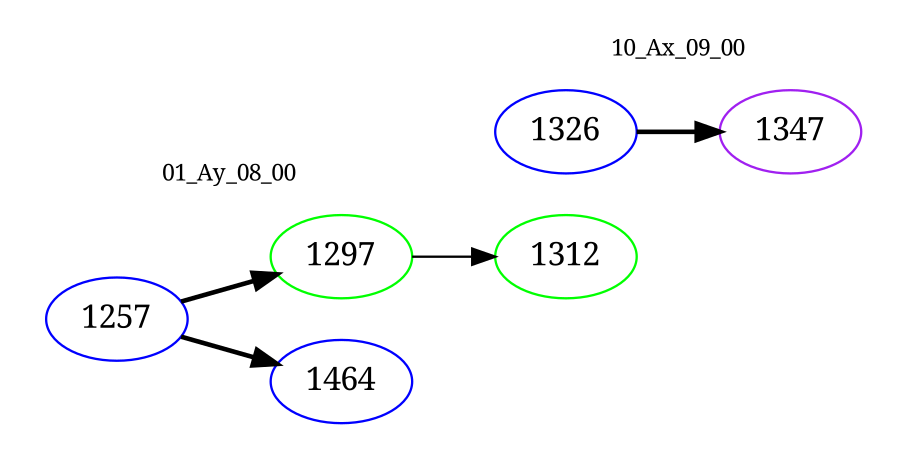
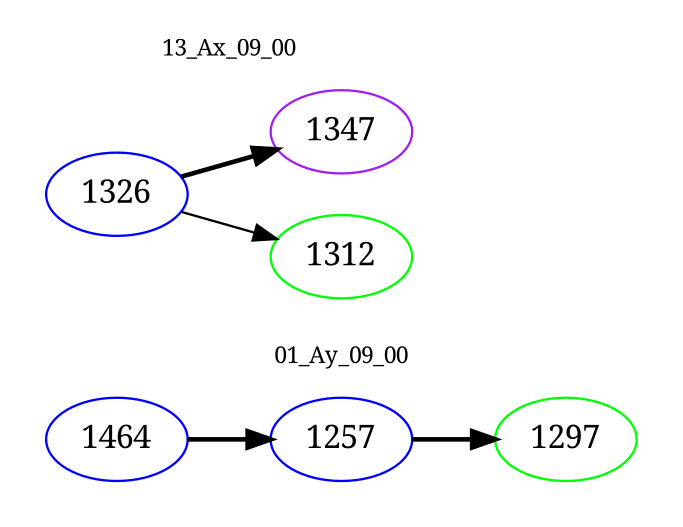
  digraph {
    fontname="Noto Serif"
    rankdir=LR
    node [color=blue fontname="Noto Serif"]
    edge [color=black fontname="Noto Serif" style=bold]
    n1 [label=1257]
    n2 [label=1464]
    n3 [color=green label=1297]
    n4 [label=1326]
    n5 [color=green label=1312]
    n6 [color=purple label=1347]
    subgraph cluster_1 {
      color=white
      fontsize=10
-     label="01_Ay_08_00"
+     label="01_Ay_09_00"
      n1
      n2
      n3
    }
    subgraph cluster_2 {
      color=white
      fontsize=10
-     label="10_Ax_09_00"
+     label="13_Ax_09_00"
      n4
      n5
      n6
    }
-   n1 -> n2
+   n2 -> n1
    n1 -> n3
-   n3 -> n5 [style=solid]
+   n4 -> n5 [style=solid]
    n4 -> n6
  }
